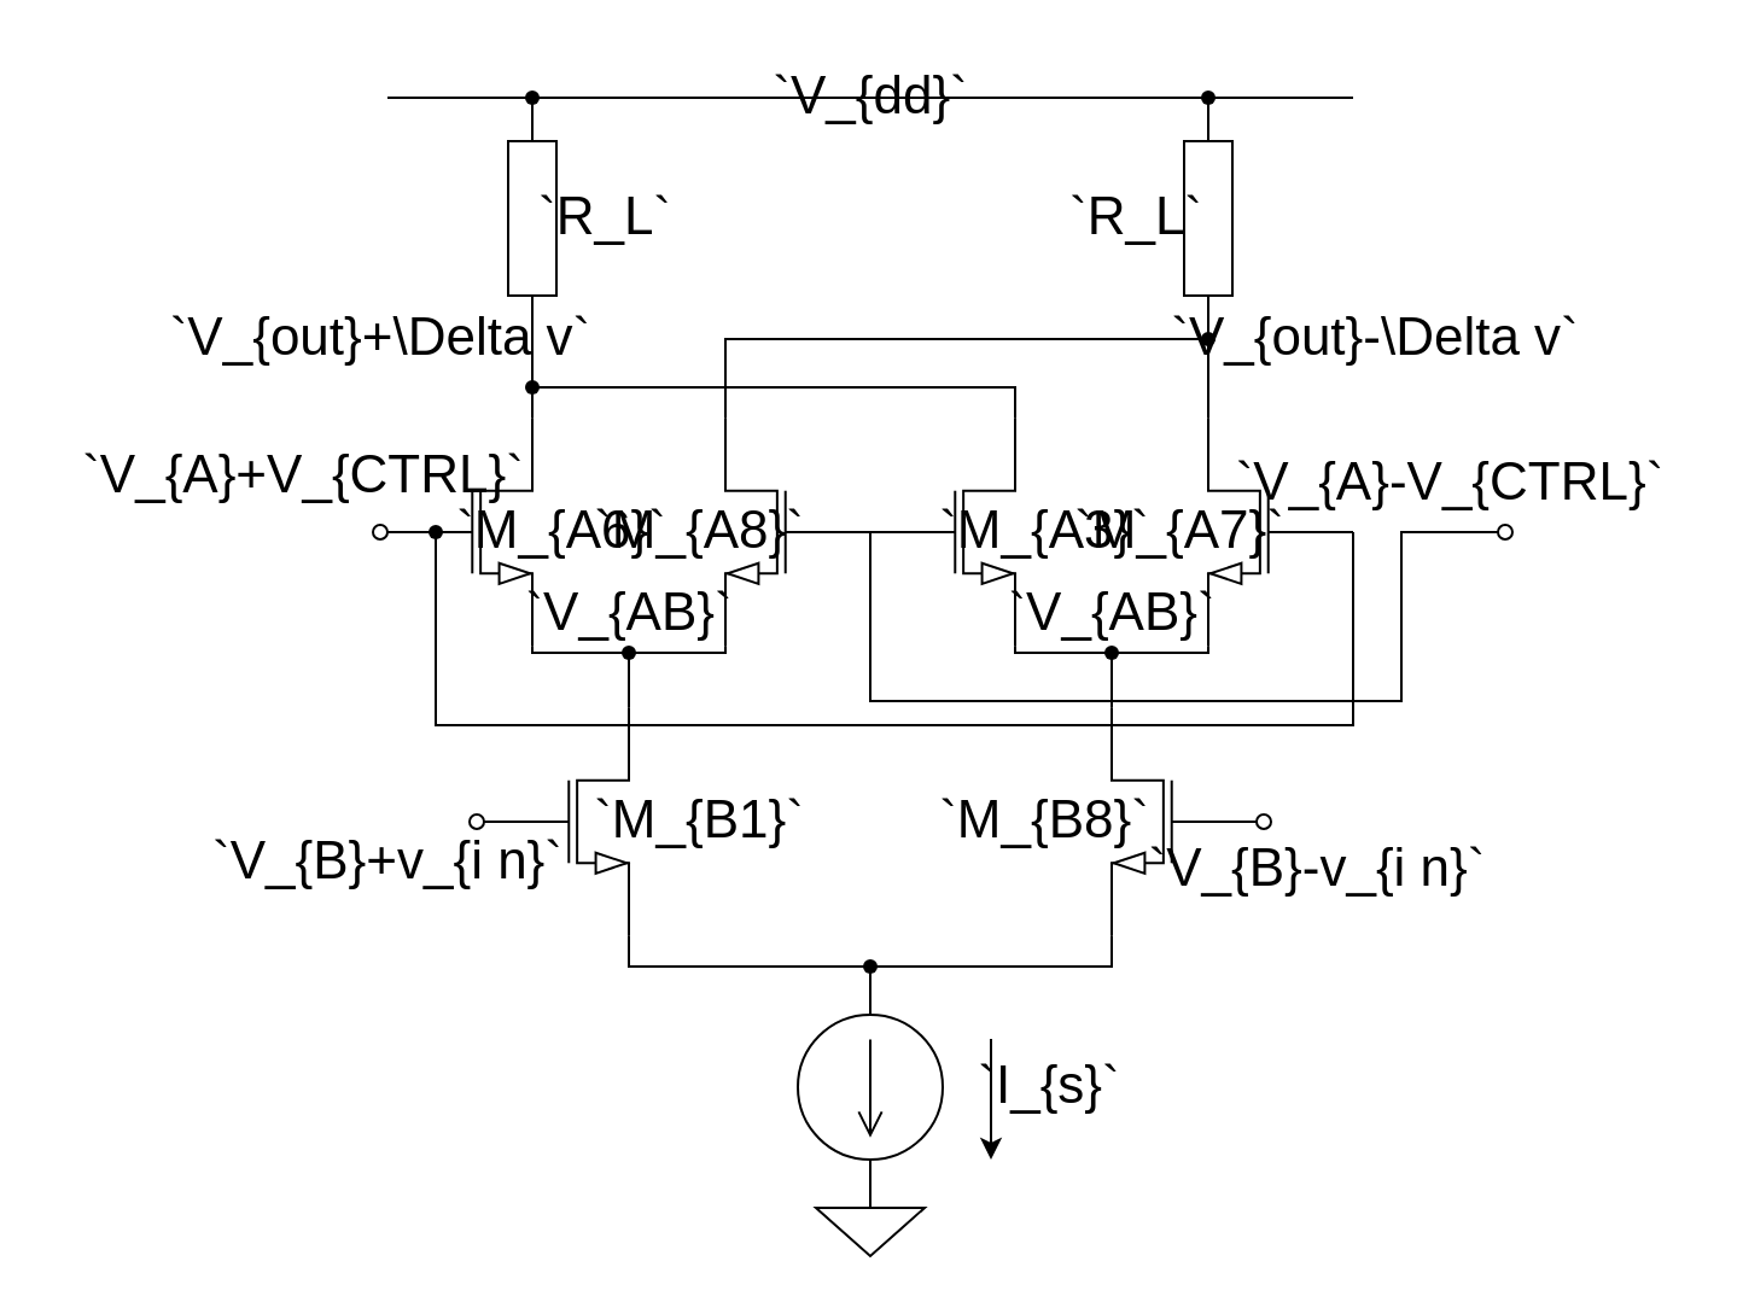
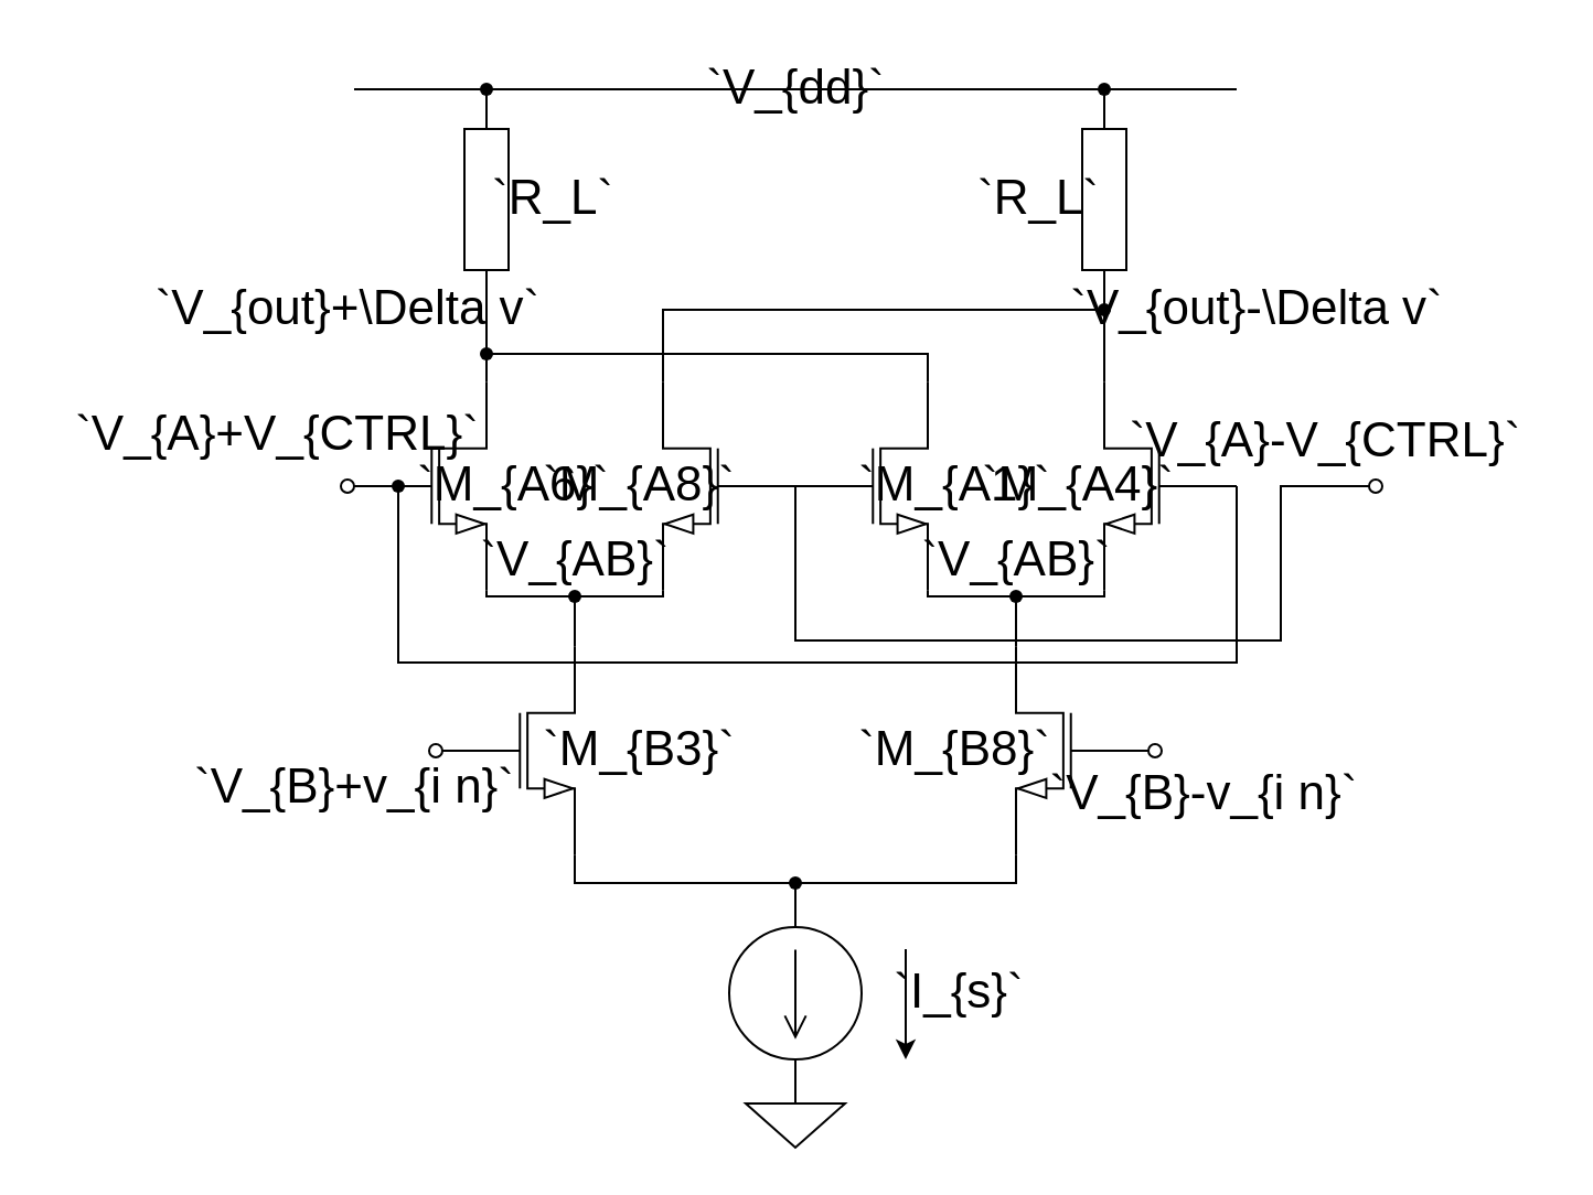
  <mxCell id="0" />
  <mxCell id="1" parent="0" />
  <mxCell id="2" value="" style="shape=waypoint;sketch=0;fillStyle=solid;size=6;pointerEvents=1;points=[];fillColor=none;resizable=0;rotatable=0;perimeter=centerPerimeter;snapToPoint=1;" parent="1" vertex="1"><mxGeometry x="440" y="250" width="40" height="40" as="geometry" /></mxCell>
  <mxCell id="3" value="" style="shape=waypoint;sketch=0;fillStyle=solid;size=6;pointerEvents=1;points=[];fillColor=none;resizable=0;rotatable=0;perimeter=centerPerimeter;snapToPoint=1;" parent="1" vertex="1"><mxGeometry x="240" y="250" width="40" height="40" as="geometry" /></mxCell>
  <mxCell id="4" style="edgeStyle=orthogonalEdgeStyle;rounded=0;orthogonalLoop=1;jettySize=auto;html=1;exitX=1;exitY=1;exitDx=0;exitDy=0;exitPerimeter=0;entryX=1;entryY=1;entryDx=0;entryDy=0;entryPerimeter=0;endArrow=none;endFill=0;" parent="1" source="5" target="8" edge="1"><mxGeometry relative="1" as="geometry"><Array as="points"><mxPoint x="220" y="270" /><mxPoint x="300" y="270" /></Array></mxGeometry></mxCell>
  <mxCell id="5" value="" style="verticalLabelPosition=bottom;shadow=0;dashed=0;align=center;html=1;verticalAlign=top;shape=mxgraph.electrical.transistors.nmos;pointerEvents=1;" parent="1" vertex="1"><mxGeometry x="160" y="170" width="60" height="100" as="geometry" /></mxCell>
  <mxCell id="6" style="edgeStyle=orthogonalEdgeStyle;rounded=0;orthogonalLoop=1;jettySize=auto;html=1;exitX=1;exitY=0;exitDx=0;exitDy=0;exitPerimeter=0;entryX=1;entryY=0.5;entryDx=0;entryDy=0;entryPerimeter=0;endArrow=none;endFill=0;" parent="1" source="8" target="24" edge="1"><mxGeometry relative="1" as="geometry"><Array as="points"><mxPoint x="300" y="140" /></Array></mxGeometry></mxCell>
  <mxCell id="7" style="edgeStyle=orthogonalEdgeStyle;rounded=0;orthogonalLoop=1;jettySize=auto;html=1;exitX=0;exitY=0.5;exitDx=0;exitDy=0;exitPerimeter=0;endArrow=none;endFill=0;entryX=0;entryY=0.5;entryDx=0;entryDy=0;" parent="1" source="8" target="37" edge="1"><mxGeometry relative="1" as="geometry"><mxPoint x="600" y="290" as="targetPoint" /><Array as="points"><mxPoint x="360" y="290" /><mxPoint x="580" y="290" /><mxPoint x="580" y="220" /></Array></mxGeometry></mxCell>
  <mxCell id="8" value="" style="verticalLabelPosition=bottom;shadow=0;dashed=0;align=center;html=1;verticalAlign=top;shape=mxgraph.electrical.transistors.nmos;pointerEvents=1;flipH=1;" parent="1" vertex="1"><mxGeometry x="300" y="170" width="60" height="100" as="geometry" /></mxCell>
  <mxCell id="9" style="edgeStyle=orthogonalEdgeStyle;rounded=0;orthogonalLoop=1;jettySize=auto;html=1;exitX=1;exitY=1;exitDx=0;exitDy=0;exitPerimeter=0;entryX=1;entryY=1;entryDx=0;entryDy=0;entryPerimeter=0;endArrow=none;endFill=0;" parent="1" source="11" target="12" edge="1"><mxGeometry relative="1" as="geometry"><Array as="points"><mxPoint x="420" y="270" /><mxPoint x="500" y="270" /></Array></mxGeometry></mxCell>
  <mxCell id="10" style="edgeStyle=orthogonalEdgeStyle;rounded=0;orthogonalLoop=1;jettySize=auto;html=1;exitX=1;exitY=0;exitDx=0;exitDy=0;exitPerimeter=0;endArrow=none;endFill=0;" parent="1" source="11" edge="1"><mxGeometry relative="1" as="geometry"><mxPoint x="220" y="160" as="targetPoint" /><Array as="points"><mxPoint x="420" y="160" /></Array></mxGeometry></mxCell>
  <mxCell id="11" value="" style="verticalLabelPosition=bottom;shadow=0;dashed=0;align=center;html=1;verticalAlign=top;shape=mxgraph.electrical.transistors.nmos;pointerEvents=1;" parent="1" vertex="1"><mxGeometry x="360" y="170" width="60" height="100" as="geometry" /></mxCell>
  <mxCell id="12" value="" style="verticalLabelPosition=bottom;shadow=0;dashed=0;align=center;html=1;verticalAlign=top;shape=mxgraph.electrical.transistors.nmos;pointerEvents=1;flipH=1;" parent="1" vertex="1"><mxGeometry x="500" y="170" width="60" height="100" as="geometry" /></mxCell>
  <mxCell id="13" style="edgeStyle=orthogonalEdgeStyle;rounded=0;orthogonalLoop=1;jettySize=auto;html=1;exitX=1;exitY=0;exitDx=0;exitDy=0;exitPerimeter=0;endArrow=none;endFill=0;" parent="1" source="15" target="3" edge="1"><mxGeometry relative="1" as="geometry"><mxPoint x="260" y="280" as="targetPoint" /></mxGeometry></mxCell>
  <mxCell id="14" style="edgeStyle=orthogonalEdgeStyle;rounded=0;orthogonalLoop=1;jettySize=auto;html=1;exitX=1;exitY=1;exitDx=0;exitDy=0;exitPerimeter=0;entryX=1;entryY=1;entryDx=0;entryDy=0;entryPerimeter=0;endArrow=none;endFill=0;" parent="1" source="15" target="17" edge="1"><mxGeometry relative="1" as="geometry"><Array as="points"><mxPoint x="260" y="400" /><mxPoint x="460" y="400" /></Array></mxGeometry></mxCell>
  <mxCell id="15" value="" style="verticalLabelPosition=bottom;shadow=0;dashed=0;align=center;html=1;verticalAlign=top;shape=mxgraph.electrical.transistors.nmos;pointerEvents=1;" parent="1" vertex="1"><mxGeometry x="200" y="290" width="60" height="100" as="geometry" /></mxCell>
  <mxCell id="16" style="edgeStyle=orthogonalEdgeStyle;rounded=0;orthogonalLoop=1;jettySize=auto;html=1;exitX=1;exitY=0;exitDx=0;exitDy=0;exitPerimeter=0;endArrow=none;endFill=0;" parent="1" source="17" target="2" edge="1"><mxGeometry relative="1" as="geometry"><mxPoint x="460" y="280" as="targetPoint" /></mxGeometry></mxCell>
  <mxCell id="17" value="" style="verticalLabelPosition=bottom;shadow=0;dashed=0;align=center;html=1;verticalAlign=top;shape=mxgraph.electrical.transistors.nmos;pointerEvents=1;flipH=1;" parent="1" vertex="1"><mxGeometry x="460" y="290" width="60" height="100" as="geometry" /></mxCell>
  <mxCell id="18" style="edgeStyle=orthogonalEdgeStyle;rounded=0;orthogonalLoop=1;jettySize=auto;html=1;exitX=0.5;exitY=0;exitDx=0;exitDy=0;exitPerimeter=0;endArrow=none;endFill=0;" parent="1" source="20" target="27" edge="1"><mxGeometry relative="1" as="geometry" /></mxCell>
  <mxCell id="19" style="edgeStyle=orthogonalEdgeStyle;rounded=0;orthogonalLoop=1;jettySize=auto;html=1;exitX=0.5;exitY=1;exitDx=0;exitDy=0;exitPerimeter=0;entryX=0.5;entryY=0;entryDx=0;entryDy=0;entryPerimeter=0;endArrow=none;endFill=0;" parent="1" source="20" target="32" edge="1"><mxGeometry relative="1" as="geometry" /></mxCell>
  <mxCell id="20" value="" style="pointerEvents=1;verticalLabelPosition=bottom;shadow=0;dashed=0;align=center;html=1;verticalAlign=top;shape=mxgraph.electrical.signal_sources.source;aspect=fixed;points=[[0.5,0,0],[1,0.5,0],[0.5,1,0],[0,0.5,0]];elSignalType=dc2;" parent="1" vertex="1"><mxGeometry x="330" y="420" width="60" height="60" as="geometry" /></mxCell>
  <mxCell id="21" style="edgeStyle=orthogonalEdgeStyle;rounded=0;orthogonalLoop=1;jettySize=auto;html=1;exitX=1;exitY=0.5;exitDx=0;exitDy=0;exitPerimeter=0;entryX=1;entryY=0;entryDx=0;entryDy=0;entryPerimeter=0;endArrow=none;endFill=0;" parent="1" source="22" target="5" edge="1"><mxGeometry relative="1" as="geometry" /></mxCell>
  <mxCell id="22" value="" style="pointerEvents=1;verticalLabelPosition=bottom;shadow=0;dashed=0;align=center;html=1;verticalAlign=top;shape=mxgraph.electrical.resistors.resistor_1;direction=south;" parent="1" vertex="1"><mxGeometry x="210" y="40" width="20" height="100" as="geometry" /></mxCell>
  <mxCell id="23" style="edgeStyle=orthogonalEdgeStyle;rounded=0;orthogonalLoop=1;jettySize=auto;html=1;exitX=1;exitY=0.5;exitDx=0;exitDy=0;exitPerimeter=0;entryX=1;entryY=0;entryDx=0;entryDy=0;entryPerimeter=0;endArrow=none;endFill=0;" parent="1" source="24" target="12" edge="1"><mxGeometry relative="1" as="geometry" /></mxCell>
  <mxCell id="24" value="" style="pointerEvents=1;verticalLabelPosition=bottom;shadow=0;dashed=0;align=center;html=1;verticalAlign=top;shape=mxgraph.electrical.resistors.resistor_1;direction=south;" parent="1" vertex="1"><mxGeometry x="490" y="40" width="20" height="100" as="geometry" /></mxCell>
  <mxCell id="25" value="" style="shape=waypoint;sketch=0;fillStyle=solid;size=6;pointerEvents=1;points=[];fillColor=none;resizable=0;rotatable=0;perimeter=centerPerimeter;snapToPoint=1;" parent="1" vertex="1"><mxGeometry x="200" y="140" width="40" height="40" as="geometry" /></mxCell>
  <mxCell id="26" value="" style="shape=waypoint;sketch=0;fillStyle=solid;size=6;pointerEvents=1;points=[];fillColor=none;resizable=0;rotatable=0;perimeter=centerPerimeter;snapToPoint=1;" parent="1" vertex="1"><mxGeometry x="480" y="120" width="40" height="40" as="geometry" /></mxCell>
  <mxCell id="27" value="" style="shape=waypoint;sketch=0;fillStyle=solid;size=6;pointerEvents=1;points=[];fillColor=none;resizable=0;rotatable=0;perimeter=centerPerimeter;snapToPoint=1;" parent="1" vertex="1"><mxGeometry x="340" y="380" width="40" height="40" as="geometry" /></mxCell>
  <mxCell id="28" value="" style="endArrow=none;html=1;rounded=0;" parent="1" edge="1"><mxGeometry width="50" height="50" relative="1" as="geometry"><mxPoint x="160" y="40" as="sourcePoint" /><mxPoint x="560" y="40" as="targetPoint" /></mxGeometry></mxCell>
  <mxCell id="29" value="" style="shape=waypoint;sketch=0;fillStyle=solid;size=6;pointerEvents=1;points=[];fillColor=none;resizable=0;rotatable=0;perimeter=centerPerimeter;snapToPoint=1;" parent="1" vertex="1"><mxGeometry x="200" y="20" width="40" height="40" as="geometry" /></mxCell>
  <mxCell id="30" value="" style="shape=waypoint;sketch=0;fillStyle=solid;size=6;pointerEvents=1;points=[];fillColor=none;resizable=0;rotatable=0;perimeter=centerPerimeter;snapToPoint=1;" parent="1" vertex="1"><mxGeometry x="480" y="20" width="40" height="40" as="geometry" /></mxCell>
  <mxCell id="31" value="" style="verticalLabelPosition=bottom;shadow=0;dashed=0;align=center;html=1;verticalAlign=top;strokeWidth=1;shape=ellipse;perimeter=ellipsePerimeter;aspect=fixed;" parent="1" vertex="1"><mxGeometry x="194" y="337" width="6" height="6" as="geometry" /></mxCell>
  <mxCell id="32" value="" style="pointerEvents=1;verticalLabelPosition=bottom;shadow=0;dashed=0;align=center;html=1;verticalAlign=top;shape=mxgraph.electrical.signal_sources.signal_ground;" parent="1" vertex="1"><mxGeometry x="337.5" y="490" width="45" height="30" as="geometry" /></mxCell>
  <mxCell id="33" value="" style="verticalLabelPosition=bottom;shadow=0;dashed=0;align=center;html=1;verticalAlign=top;strokeWidth=1;shape=ellipse;perimeter=ellipsePerimeter;aspect=fixed;" parent="1" vertex="1"><mxGeometry x="154" y="217" width="6" height="6" as="geometry" /></mxCell>
  <mxCell id="34" value="" style="verticalLabelPosition=bottom;shadow=0;dashed=0;align=center;html=1;verticalAlign=top;strokeWidth=1;shape=ellipse;perimeter=ellipsePerimeter;aspect=fixed;" parent="1" vertex="1"><mxGeometry x="520" y="337" width="6" height="6" as="geometry" /></mxCell>
  <mxCell id="35" value="" style="endArrow=none;html=1;rounded=0;exitX=0;exitY=0.5;exitDx=0;exitDy=0;exitPerimeter=0;" parent="1" source="12" edge="1"><mxGeometry width="50" height="50" relative="1" as="geometry"><mxPoint x="560" y="300" as="sourcePoint" /><mxPoint x="180" y="220" as="targetPoint" /><Array as="points"><mxPoint x="560" y="300" /><mxPoint x="180" y="300" /></Array></mxGeometry></mxCell>
  <mxCell id="36" value="" style="shape=waypoint;sketch=0;fillStyle=solid;size=6;pointerEvents=1;points=[];fillColor=none;resizable=0;rotatable=0;perimeter=centerPerimeter;snapToPoint=1;" parent="1" vertex="1"><mxGeometry x="160" y="200" width="40" height="40" as="geometry" /></mxCell>
  <mxCell id="37" value="" style="verticalLabelPosition=bottom;shadow=0;dashed=0;align=center;html=1;verticalAlign=top;strokeWidth=1;shape=ellipse;perimeter=ellipsePerimeter;aspect=fixed;" parent="1" vertex="1"><mxGeometry x="620" y="217" width="6" height="6" as="geometry" /></mxCell>
  <mxCell id="38" value="&lt;font style=&quot;font-size: 22px;&quot;&gt;`R_L`&lt;/font&gt;" style="text;html=1;align=center;verticalAlign=middle;resizable=0;points=[];autosize=1;strokeColor=none;fillColor=none;" parent="1" vertex="1"><mxGeometry x="210" y="70" width="80" height="40" as="geometry" /></mxCell>
  <mxCell id="39" value="&lt;font style=&quot;font-size: 22px;&quot;&gt;`R_L`&lt;/font&gt;" style="text;html=1;align=center;verticalAlign=middle;resizable=0;points=[];autosize=1;strokeColor=none;fillColor=none;" parent="1" vertex="1"><mxGeometry x="430" y="70" width="80" height="40" as="geometry" /></mxCell>
  <mxCell id="40" value="&lt;font style=&quot;font-size: 22px;&quot;&gt;`M_{A6}`&lt;/font&gt;" style="text;html=1;align=center;verticalAlign=middle;resizable=0;points=[];autosize=1;strokeColor=none;fillColor=none;" parent="1" vertex="1"><mxGeometry x="177" y="200" width="110" height="40" as="geometry" /></mxCell>
  <mxCell id="41" value="&lt;font style=&quot;font-size: 22px;&quot;&gt;`M_{A8}`&lt;/font&gt;" style="text;html=1;align=center;verticalAlign=middle;resizable=0;points=[];autosize=1;strokeColor=none;fillColor=none;" parent="1" vertex="1"><mxGeometry x="233.5" y="200" width="110" height="40" as="geometry" /></mxCell>
- <mxCell id="42" value="&lt;font style=&quot;font-size: 22px;&quot;&gt;`M_{A7}`&lt;/font&gt;" style="text;html=1;align=center;verticalAlign=middle;resizable=0;points=[];autosize=1;strokeColor=none;fillColor=none;" parent="1" vertex="1"><mxGeometry x="433.25" y="200" width="110" height="40" as="geometry" /></mxCell>
- <mxCell id="43" value="&lt;font style=&quot;font-size: 22px;&quot;&gt;`M_{A3}`&lt;/font&gt;" style="text;html=1;align=center;verticalAlign=middle;resizable=0;points=[];autosize=1;strokeColor=none;fillColor=none;" parent="1" vertex="1"><mxGeometry x="376.75" y="200" width="110" height="40" as="geometry" /></mxCell>
- <mxCell id="44" value="&lt;font style=&quot;font-size: 22px;&quot;&gt;`M_{B1}`&lt;/font&gt;" style="text;html=1;align=center;verticalAlign=middle;resizable=0;points=[];autosize=1;strokeColor=none;fillColor=none;" parent="1" vertex="1"><mxGeometry x="233.5" y="320" width="110" height="40" as="geometry" /></mxCell>
+ <mxCell id="42" value="&lt;font style=&quot;font-size: 22px;&quot;&gt;`M_{A4}`&lt;/font&gt;" style="text;html=1;align=center;verticalAlign=middle;resizable=0;points=[];autosize=1;strokeColor=none;fillColor=none;" parent="1" vertex="1"><mxGeometry x="433.25" y="200" width="110" height="40" as="geometry" /></mxCell>
+ <mxCell id="43" value="&lt;font style=&quot;font-size: 22px;&quot;&gt;`M_{A1}`&lt;/font&gt;" style="text;html=1;align=center;verticalAlign=middle;resizable=0;points=[];autosize=1;strokeColor=none;fillColor=none;" parent="1" vertex="1"><mxGeometry x="376.75" y="200" width="110" height="40" as="geometry" /></mxCell>
+ <mxCell id="44" value="&lt;font style=&quot;font-size: 22px;&quot;&gt;`M_{B3}`&lt;/font&gt;" style="text;html=1;align=center;verticalAlign=middle;resizable=0;points=[];autosize=1;strokeColor=none;fillColor=none;" parent="1" vertex="1"><mxGeometry x="233.5" y="320" width="110" height="40" as="geometry" /></mxCell>
  <mxCell id="45" value="&lt;font style=&quot;font-size: 22px;&quot;&gt;`M_{B8}`&lt;/font&gt;" style="text;html=1;align=center;verticalAlign=middle;resizable=0;points=[];autosize=1;strokeColor=none;fillColor=none;" parent="1" vertex="1"><mxGeometry x="376.75" y="320" width="110" height="40" as="geometry" /></mxCell>
  <mxCell id="46" value="&lt;font style=&quot;font-size: 22px;&quot;&gt;`V_{dd}`&lt;/font&gt;" style="text;html=1;align=center;verticalAlign=middle;resizable=0;points=[];autosize=1;strokeColor=none;fillColor=none;" parent="1" vertex="1"><mxGeometry x="310" y="20" width="100" height="40" as="geometry" /></mxCell>
  <mxCell id="47" value="&lt;font style=&quot;font-size: 22px;&quot;&gt;`V_{A}+V_{CTRL}`&lt;/font&gt;" style="text;html=1;align=center;verticalAlign=middle;resizable=0;points=[];autosize=1;strokeColor=none;fillColor=none;" parent="1" vertex="1"><mxGeometry y="177" width="210" height="40" as="geometry" x="20" /></mxCell>
  <mxCell id="48" value="&lt;font style=&quot;font-size: 22px;&quot;&gt;`V_{A}-V_{CTRL}`&lt;/font&gt;" style="text;html=1;align=center;verticalAlign=middle;resizable=0;points=[];autosize=1;strokeColor=none;fillColor=none;" parent="1" vertex="1"><mxGeometry x="500" y="180" width="200" height="40" as="geometry" /></mxCell>
  <mxCell id="49" value="&lt;font style=&quot;font-size: 22px;&quot;&gt;`V_{B}+v_{i n}`&lt;/font&gt;" style="text;html=1;align=center;verticalAlign=middle;resizable=0;points=[];autosize=1;strokeColor=none;fillColor=none;" parent="1" vertex="1"><mxGeometry x="75" y="337" width="170" height="40" as="geometry" /></mxCell>
  <mxCell id="50" value="&lt;font style=&quot;font-size: 22px;&quot;&gt;`V_{B}-v_{i n}`&lt;/font&gt;" style="text;html=1;align=center;verticalAlign=middle;resizable=0;points=[];autosize=1;strokeColor=none;fillColor=none;" parent="1" vertex="1"><mxGeometry x="465" y="340" width="160" height="40" as="geometry" /></mxCell>
  <mxCell id="51" value="&lt;font style=&quot;font-size: 22px;&quot;&gt;`V_{out}+\Delta v`&lt;/font&gt;" style="text;html=1;align=center;verticalAlign=middle;resizable=0;points=[];autosize=1;strokeColor=none;fillColor=none;" parent="1" vertex="1"><mxGeometry x="57" y="120" width="200" height="40" as="geometry" /></mxCell>
  <mxCell id="52" value="&lt;font style=&quot;font-size: 22px;&quot;&gt;`V_{out}-\Delta v`&lt;/font&gt;" style="text;html=1;align=center;verticalAlign=middle;resizable=0;points=[];autosize=1;strokeColor=none;fillColor=none;" parent="1" vertex="1"><mxGeometry x="474" y="120" width="190" height="40" as="geometry" /></mxCell>
  <mxCell id="53" value="&lt;font style=&quot;font-size: 22px;&quot;&gt;`I_{s}`&lt;/font&gt;" style="text;html=1;align=center;verticalAlign=middle;resizable=0;points=[];autosize=1;strokeColor=none;fillColor=none;" parent="1" vertex="1"><mxGeometry x="394" y="430" width="80" height="40" as="geometry" /></mxCell>
  <mxCell id="54" value="" style="endArrow=classic;html=1;rounded=0;" parent="1" edge="1"><mxGeometry width="50" height="50" relative="1" as="geometry"><mxPoint x="410" y="430" as="sourcePoint" /><mxPoint x="410" y="480" as="targetPoint" /></mxGeometry></mxCell>
  <mxCell id="55" value="&lt;font style=&quot;font-size: 22px;&quot;&gt;`V_{AB}`&lt;/font&gt;" style="text;html=1;align=center;verticalAlign=middle;resizable=0;points=[];autosize=1;strokeColor=none;fillColor=none;" parent="1" vertex="1"><mxGeometry x="205" y="234" width="110" height="40" as="geometry" /></mxCell>
  <mxCell id="56" value="&lt;font style=&quot;font-size: 22px;&quot;&gt;`V_{AB}`&lt;/font&gt;" style="text;html=1;align=center;verticalAlign=middle;resizable=0;points=[];autosize=1;strokeColor=none;fillColor=none;" parent="1" vertex="1"><mxGeometry x="405" y="234" width="110" height="40" as="geometry" /></mxCell>
